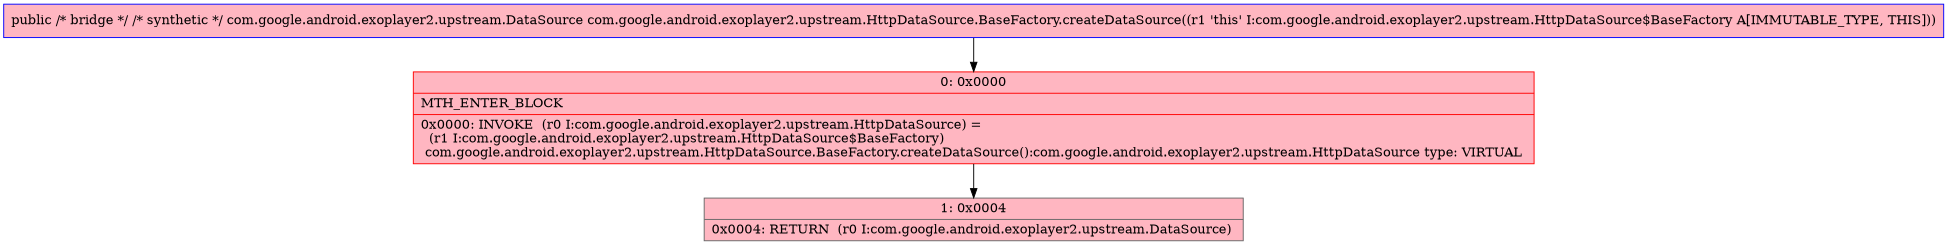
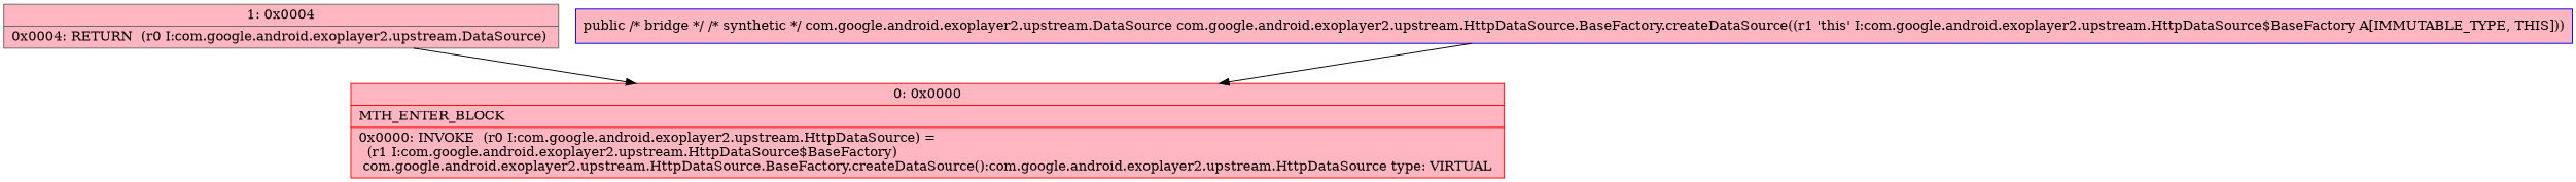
  digraph {
    node [shape=record style=filled fillcolor=lightpink]
    n1 [label="{0\:\ 0x0000|MTH_ENTER_BLOCK\l|0x0000: INVOKE  (r0 I:com.google.android.exoplayer2.upstream.HttpDataSource) = \l  (r1 I:com.google.android.exoplayer2.upstream.HttpDataSource$BaseFactory)\l com.google.android.exoplayer2.upstream.HttpDataSource.BaseFactory.createDataSource():com.google.android.exoplayer2.upstream.HttpDataSource type: VIRTUAL \l}" color=red]
    n2 [label="{1\:\ 0x0004|0x0004: RETURN  (r0 I:com.google.android.exoplayer2.upstream.DataSource) \l}" color=gray40]
    n3 [label="{public \/* bridge *\/ \/* synthetic *\/ com.google.android.exoplayer2.upstream.DataSource com.google.android.exoplayer2.upstream.HttpDataSource.BaseFactory.createDataSource((r1 'this' I:com.google.android.exoplayer2.upstream.HttpDataSource$BaseFactory A[IMMUTABLE_TYPE, THIS])) }" color=blue]
-   n1 -> n2
+   n2 -> n1
    n3 -> n1
  }
